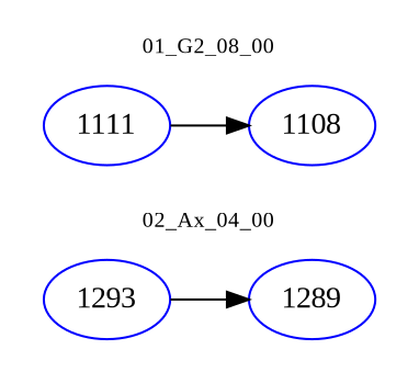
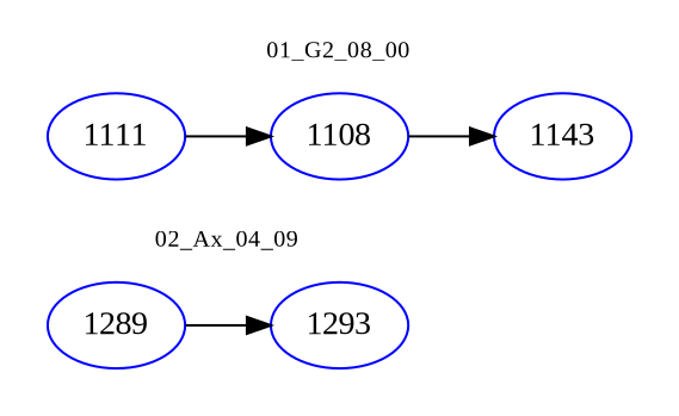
  digraph {
    fontname="Liberation Serif"
    rankdir=LR
    node [color=blue fontname="Liberation Serif"]
    edge [color=black fontname="Liberation Serif"]
    n1 [label=1293]
    n2 [label=1289]
    n3 [label=1111]
    n4 [label=1108]
+   n5 [label=1143]
    subgraph cluster_1 {
      color=white
      fontsize=10
-     label="02_Ax_04_00"
+     label="02_Ax_04_09"
      n1
      n2
    }
    subgraph cluster_2 {
      color=white
      fontsize=10
      label="01_G2_08_00"
      n3
      n4
+     n5
    }
-   n1 -> n2
+   n2 -> n1
    n3 -> n4
+   n4 -> n5
  }
